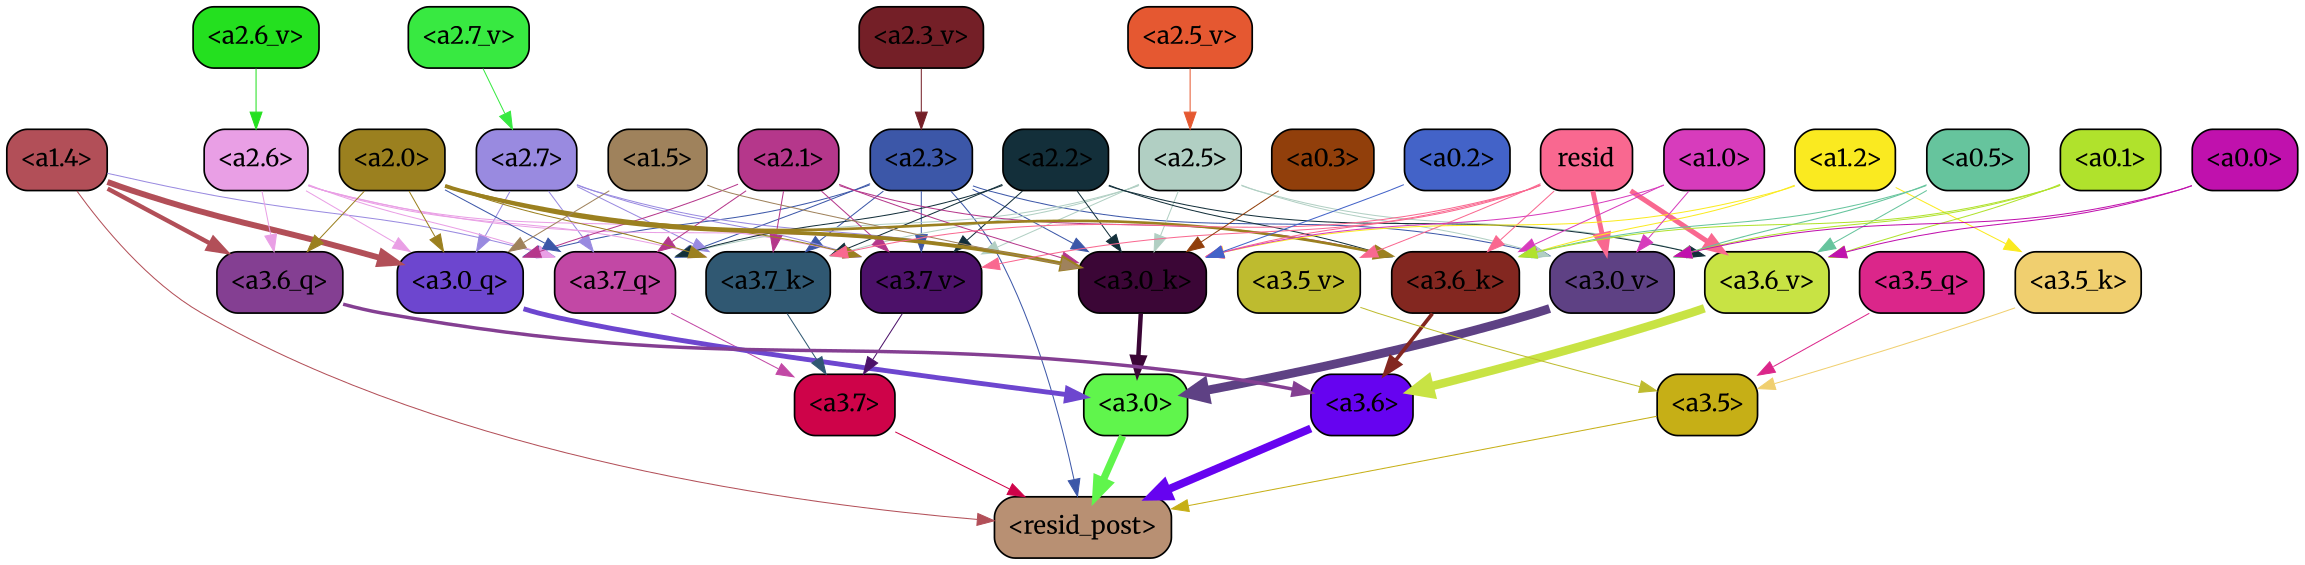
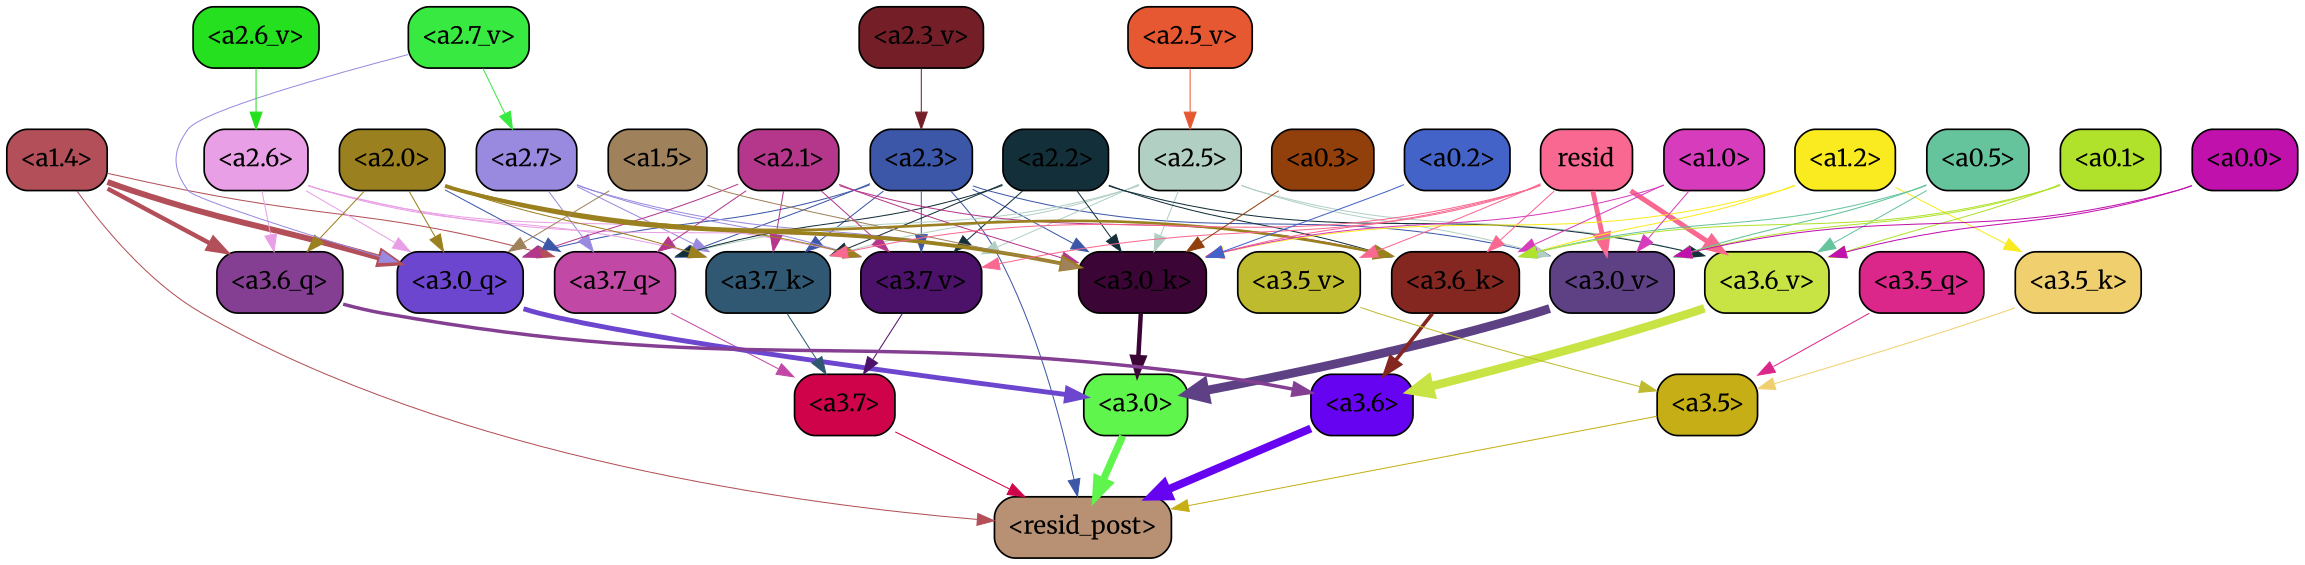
  strict digraph {
    fontname=Merriweather
    splines=true
    node [color=black fontname=Merriweather shape=box style="filled, rounded"]
    edge [color="#3c57a8" fontname=Merriweather penwidth=0.6]
    "<a3.7>" [fillcolor="#ce0349"]
    "<resid_post>" [fillcolor="#b89073"]
    "<a3.6>" [fillcolor="#6603f0"]
    "<a3.5>" [fillcolor="#c6af16"]
    "<a3.0>" [fillcolor="#60f54c"]
    "<a2.3>" [fillcolor="#3c57a8"]
    "<a3.7_q>" [fillcolor="#c248a5"]
    "<a3.0_q>" [fillcolor="#6d46cf"]
    "<a3.7_k>" [fillcolor="#305872"]
    "<a3.0_k>" [fillcolor="#3b0636"]
    "<a3.7_v>" [fillcolor="#4c1169"]
    "<a3.0_v>" [fillcolor="#5e4184"]
    "<a1.4>" [fillcolor="#b24f58"]
    "<a3.6_q>" [fillcolor="#843f92"]
    "<a3.5_q>" [fillcolor="#db268a"]
    "<a3.6_k>" [fillcolor="#832720"]
    "<a3.5_k>" [fillcolor="#f0cf6f"]
    "<a3.6_v>" [fillcolor="#c8e344"]
    "<a3.5_v>" [fillcolor="#bebb2f"]
    "<a2.7>" [fillcolor="#998ae0"]
    "<a2.6>" [fillcolor="#e99fe5"]
    "<a2.5>" [fillcolor="#b1cfc3"]
    "<a2.2>" [fillcolor="#132f3a"]
    "<a2.1>" [fillcolor="#b5378b"]
    "<a2.0>" [fillcolor="#9b801f"]
    "<a1.5>" [fillcolor="#9f825c"]
    n27 [fillcolor="#f96890" label=resid]
    "<a1.2>" [fillcolor="#faea20"]
    "<a1.0>" [fillcolor="#d73cbc"]
    "<a0.5>" [fillcolor="#66c49d"]
    "<a0.1>" [fillcolor="#b0e22c"]
    "<a0.3>" [fillcolor="#913f0b"]
    "<a0.2>" [fillcolor="#4363c8"]
    "<a0.0>" [fillcolor="#c011ad"]
    "<a2.7_v>" [fillcolor="#38e941"]
    "<a2.6_v>" [fillcolor="#24e01f"]
    "<a2.5_v>" [fillcolor="#e55831"]
    "<a2.3_v>" [fillcolor="#741f27"]
    "<a3.7>" -> "<resid_post>" [color="#ce0349"]
    "<a3.6>" -> "<resid_post>" [color="#6603f0" penwidth=4.6696330308914185]
    "<a3.5>" -> "<resid_post>" [color="#c6af16"]
    "<a3.0>" -> "<resid_post>" [color="#60f54c" penwidth=4.282557368278503]
    "<a2.3>" -> "<resid_post>"
    "<a2.3>" -> "<a3.7_q>"
    "<a2.3>" -> "<a3.0_q>"
    "<a2.3>" -> "<a3.7_k>"
    "<a2.3>" -> "<a3.0_k>"
    "<a2.3>" -> "<a3.7_v>"
    "<a2.3>" -> "<a3.0_v>"
    "<a3.7_q>" -> "<a3.7>" [color="#c248a5"]
    "<a3.0_q>" -> "<a3.0>" [color="#6d46cf" penwidth=2.8638100624084473]
    "<a3.7_k>" -> "<a3.7>" [color="#305872"]
    "<a3.0_k>" -> "<a3.0>" [color="#3b0636" penwidth=2.6274144649505615]
    "<a3.7_v>" -> "<a3.7>" [color="#4c1169"]
    "<a3.0_v>" -> "<a3.0>" [color="#5e4184" penwidth=5.188832879066467]
    "<a1.4>" -> "<resid_post>" [color="#b24f58"]
-   "<a1.4>" -> "<a3.7_q>" [color="#998ae0"]
+   "<a1.4>" -> "<a3.7_q>" [color="#b24f58"]
    "<a1.4>" -> "<a3.0_q>" [color="#b24f58" penwidth=3.4971605762839317]
    "<a1.4>" -> "<a3.6_q>" [color="#b24f58" penwidth=2.6073555648326874]
    "<a3.6_q>" -> "<a3.6>" [color="#843f92" penwidth=2.03758105635643]
    "<a3.5_q>" -> "<a3.5>" [color="#db268a"]
    "<a3.6_k>" -> "<a3.6>" [color="#832720" penwidth=2.174198240041733]
    "<a3.5_k>" -> "<a3.5>" [color="#f0cf6f"]
    "<a3.6_v>" -> "<a3.6>" [color="#c8e344" penwidth=5.002329230308533]
    "<a3.5_v>" -> "<a3.5>" [color="#bebb2f"]
    "<a2.7>" -> "<a3.7_q>" [color="#998ae0"]
-   "<a2.7>" -> "<a3.0_q>" [color="#998ae0"]
+   "<a2.7_v>" -> "<a3.0_q>" [color="#998ae0"]
    "<a2.7>" -> "<a3.7_k>" [color="#998ae0"]
    "<a2.7>" -> "<a3.0_k>" [color="#998ae0"]
    "<a2.7>" -> "<a3.7_v>" [color="#998ae0"]
-   "<a2.6>" -> "<a3.7_q>" [color="#e99fe5"]
    "<a2.6>" -> "<a3.0_q>" [color="#e99fe5"]
    "<a2.6>" -> "<a3.7_k>" [color="#e99fe5"]
    "<a2.6>" -> "<a3.0_k>" [color="#e99fe5"]
    "<a2.6>" -> "<a3.7_v>" [color="#e99fe5"]
    "<a2.6>" -> "<a3.6_q>" [color="#e99fe5"]
    "<a2.5>" -> "<a3.7_q>" [color="#b1cfc3"]
    "<a2.5>" -> "<a3.7_k>" [color="#b1cfc3"]
    "<a2.5>" -> "<a3.0_k>" [color="#b1cfc3"]
    "<a2.5>" -> "<a3.7_v>" [color="#b1cfc3"]
    "<a2.5>" -> "<a3.0_v>" [color="#b1cfc3"]
    "<a2.5>" -> "<a3.6_v>" [color="#b1cfc3"]
    "<a2.2>" -> "<a3.7_q>" [color="#132f3a"]
    "<a2.2>" -> "<a3.7_k>" [color="#132f3a"]
    "<a2.2>" -> "<a3.0_k>" [color="#132f3a"]
    "<a2.2>" -> "<a3.7_v>" [color="#132f3a"]
    "<a2.2>" -> "<a3.6_k>" [color="#132f3a"]
    "<a2.2>" -> "<a3.6_v>" [color="#132f3a"]
    "<a2.1>" -> "<a3.7_q>" [color="#b5378b"]
    "<a2.1>" -> "<a3.0_q>" [color="#b5378b"]
    "<a2.1>" -> "<a3.7_k>" [color="#b5378b"]
    "<a2.1>" -> "<a3.0_k>" [color="#b5378b"]
    "<a2.1>" -> "<a3.7_v>" [color="#b5378b"]
    "<a2.1>" -> "<a3.6_k>" [color="#b5378b"]
    "<a2.0>" -> "<a3.7_q>"
    "<a2.0>" -> "<a3.0_q>" [color="#9b801f"]
    "<a2.0>" -> "<a3.7_k>" [color="#9b801f"]
    "<a2.0>" -> "<a3.0_k>" [color="#9b801f" penwidth=2.270527422428131]
    "<a2.0>" -> "<a3.7_v>" [color="#9b801f"]
    "<a2.0>" -> "<a3.6_q>" [color="#9b801f"]
    "<a2.0>" -> "<a3.6_k>" [color="#9b801f" penwidth=1.5568191409111023]
    "<a1.5>" -> "<a3.0_q>" [color="#9f825c"]
    "<a1.5>" -> "<a3.0_k>" [color="#9f825c"]
    n27 -> "<a3.7_k>" [color="#f96890"]
    n27 -> "<a3.0_k>" [color="#f96890"]
    n27 -> "<a3.7_v>" [color="#f96890"]
    n27 -> "<a3.0_v>" [color="#f96890" penwidth=2.8686431646347046]
    n27 -> "<a3.6_k>" [color="#f96890"]
    n27 -> "<a3.6_v>" [color="#f96890" penwidth=2.9588699340820312]
    n27 -> "<a3.5_v>" [color="#f96890"]
    "<a1.2>" -> "<a3.0_k>" [color="#faea20"]
    "<a1.2>" -> "<a3.6_k>" [color="#faea20"]
    "<a1.2>" -> "<a3.5_k>" [color="#faea20"]
    "<a1.0>" -> "<a3.0_k>" [color="#d73cbc"]
    "<a1.0>" -> "<a3.0_v>" [color="#d73cbc"]
    "<a1.0>" -> "<a3.6_k>" [color="#d73cbc"]
    "<a0.5>" -> "<a3.0_v>" [color="#66c49d" penwidth=0.6421224474906921]
    "<a0.5>" -> "<a3.6_k>" [color="#66c49d"]
    "<a0.5>" -> "<a3.6_v>" [color="#66c49d"]
    "<a0.1>" -> "<a3.0_v>" [color="#b0e22c"]
    "<a0.1>" -> "<a3.6_k>" [color="#b0e22c"]
    "<a0.1>" -> "<a3.6_v>" [color="#b0e22c"]
    "<a0.3>" -> "<a3.0_k>" [color="#913f0b"]
    "<a0.2>" -> "<a3.0_k>" [color="#4363c8"]
    "<a0.0>" -> "<a3.0_v>" [color="#c011ad"]
    "<a0.0>" -> "<a3.6_v>" [color="#c011ad"]
    "<a2.7_v>" -> "<a2.7>" [color="#38e941"]
    "<a2.6_v>" -> "<a2.6>" [color="#24e01f"]
    "<a2.5_v>" -> "<a2.5>" [color="#e55831"]
    "<a2.3_v>" -> "<a2.3>" [color="#741f27"]
  }
